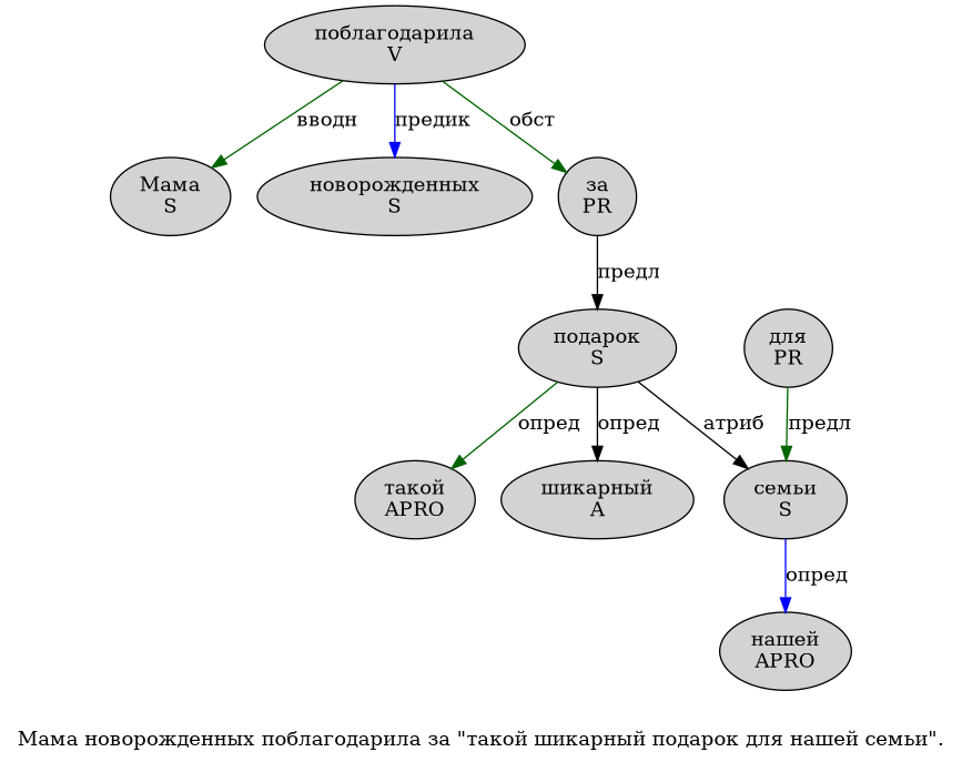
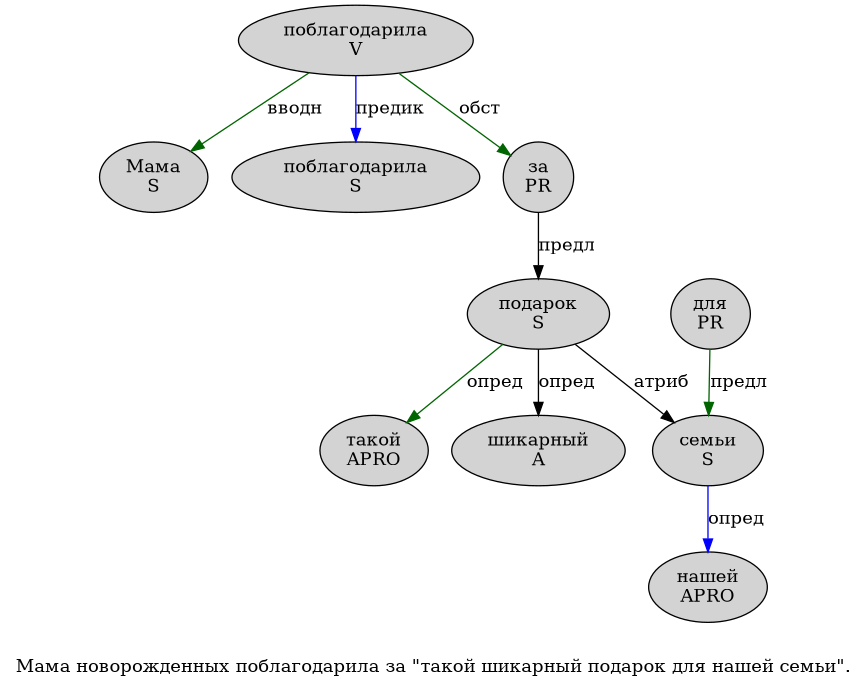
  digraph {
    label="Мама новорожденных поблагодарила за \"такой шикарный подарок для нашей семьи\"."
    node [fillcolor=lightgray penwidth=1 shape=ellipse style=filled]
    edge [color=darkgreen]
    n1 [label="Мама\nS"]
-   n2 [label="новорожденных\nS"]
+   n2 [label="поблагодарила\nS"]
    n3 [label="поблагодарила\nV"]
    n4 [label="за\nPR"]
    n5 [label="подарок\nS"]
    n6 [label="такой\nAPRO"]
    n7 [label="шикарный\nA"]
    n8 [label="семьи\nS"]
    n9 [label="для\nPR"]
    n10 [label="нашей\nAPRO"]
    n3 -> n1 [label="вводн"]
    n3 -> n2 [color=blue label="предик"]
    n3 -> n4 [label="обст"]
    n4 -> n5 [color=black label="предл"]
    n5 -> n6 [label="опред"]
    n5 -> n7 [color=black label="опред"]
    n5 -> n8 [color=black label="атриб"]
    n8 -> n10 [color=blue label="опред"]
    n9 -> n8 [label="предл"]
  }
